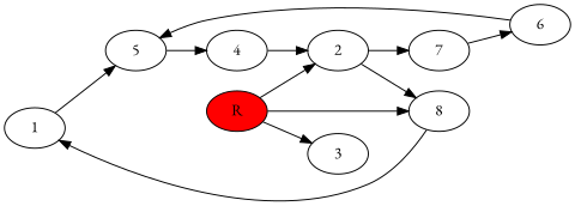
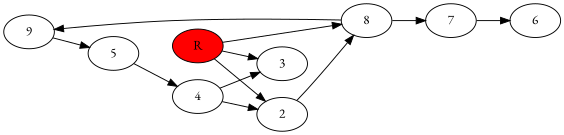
  digraph {
    fontname="EB Garamond"
    rankdir=LR
    node [fontname="EB Garamond"]
    edge [fontname="EB Garamond"]
-   1
+   1 [label=9]
    5
    4
    2
    7
    8
    6
    3
    R [fillcolor="#ff0000" style=filled]
    1 -> 5
    5 -> 4
    4 -> 2
-   2 -> 7
+   4 -> 3
+   8 -> 7
    2 -> 8
    7 -> 6
    8 -> 1
-   6 -> 5
    R -> 2
    R -> 8
    R -> 3
  }
